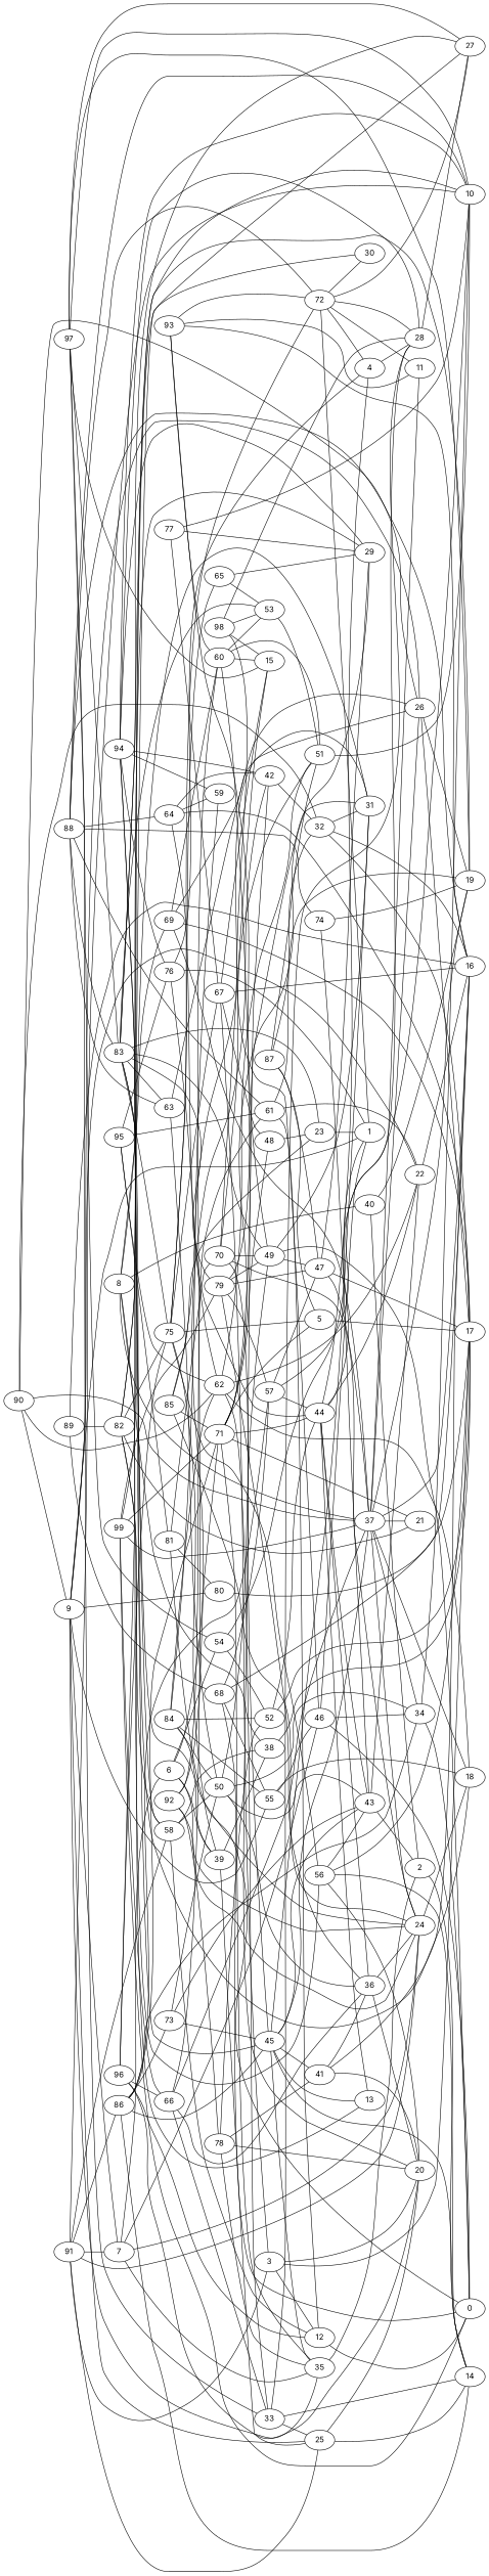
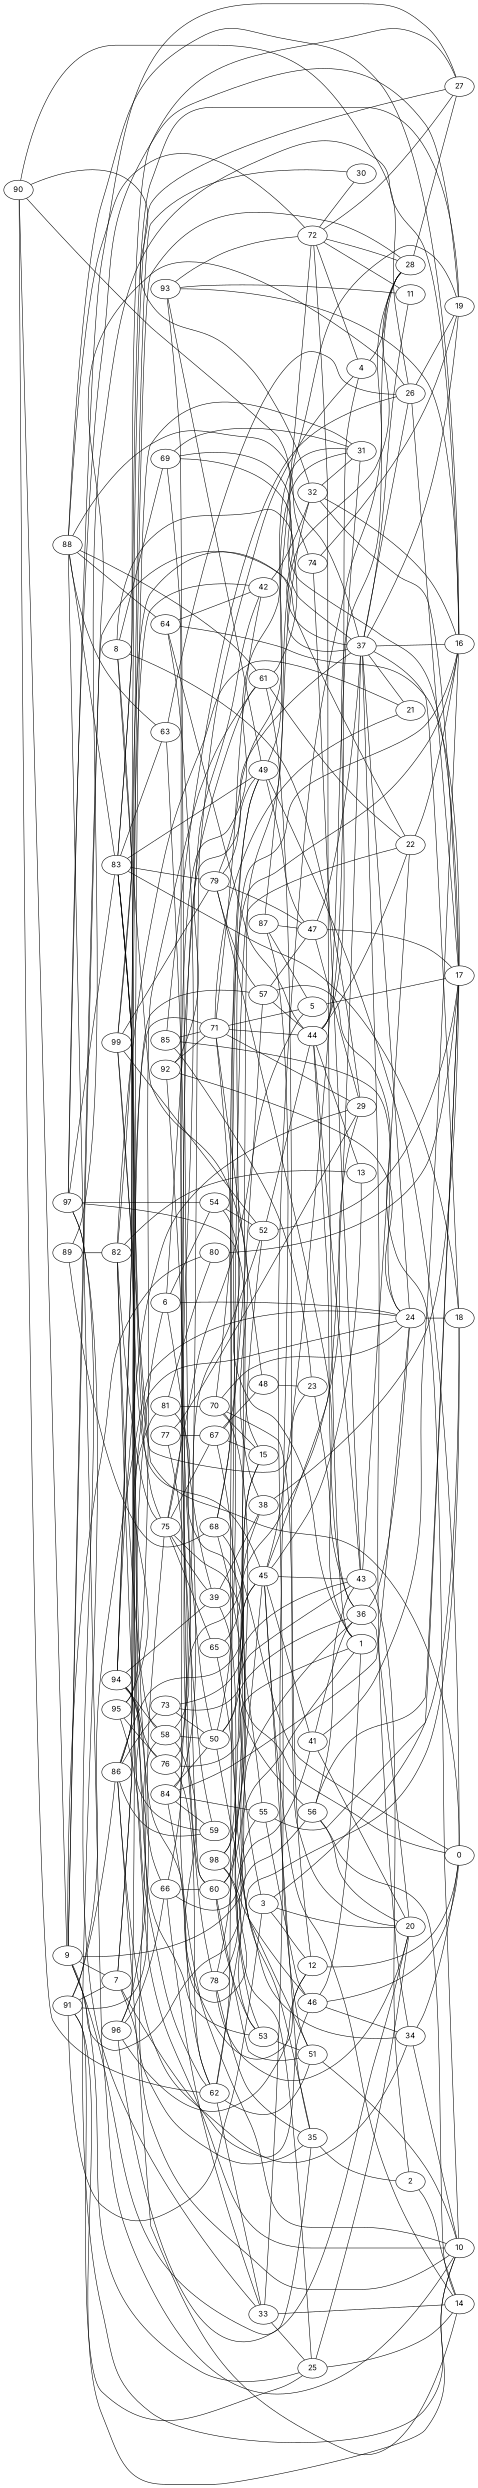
  digraph {
    fontname=Inter
    rankdir=LR
    node [fontname=Inter]
    edge [color=black dir=none fontname=Inter]
    88
    74
    64
    61
    83
    63
    16
    72
    10
    43
    19
    42
    44
    59
    17
    22
    12
    53
    45
    79
    27
    49
    23
    75
    18
    26
    50
    32
    13
    4
    36
    28
    55
    46
    1
    0
    34
    3
    20
    62
    51
    33
    2
    14
    25
    60
    15
    73
    37
    35
    31
    41
    89
    68
    82
    57
    30
    21
    58
    93
    11
    77
    67
    29
    48
    99
    52
    66
    47
-   40
    24
    80
    56
    39
    65
    5
    54
    98
    86
    71
    38
    94
    76
    78
    96
    91
    7
    87
    8
    69
    84
    6
    90
    9
    95
    81
    70
    92
    97
    85
    subgraph sub_1 {
      88
      74
      64
      61
      83
      63
      16
      72
      10
      43
      19
      42
      44
      59
      17
      22
      12
      53
      45
      79
      27
      49
      23
      75
      18
      26
      50
      32
      13
      4
      36
      28
      55
      46
      1
      0
      34
      3
      20
      62
      51
      33
      2
      14
      25
      60
      15
      73
      37
      35
      31
      41
      89
      68
      82
      57
      30
      21
      58
      93
      11
      77
      67
      29
      48
      99
      52
      66
      47
-     40
      24
      80
      56
      39
      65
      5
      54
      98
      86
      71
      38
      94
      76
      78
      96
      91
      7
      87
      8
      69
      84
      6
      90
      9
      95
      81
      70
      92
      97
      85
    }
    88 -> 74
    88 -> 64
    88 -> 61
    88 -> 83
    88 -> 63
    88 -> 16
    88 -> 72
    88 -> 10
    74 -> 43
    74 -> 19
    64 -> 42
    64 -> 44
    64 -> 59
    64 -> 17
    61 -> 19
    61 -> 22
    61 -> 12
    83 -> 63
    83 -> 19
    83 -> 53
    83 -> 45
    83 -> 79
    83 -> 27
    83 -> 49
    83 -> 23
    83 -> 75
    83 -> 18
    63 -> 26
    63 -> 50
    72 -> 27
    72 -> 4
    72 -> 28
    72 -> 1
    72 -> 30
    72 -> 11
    43 -> 22
    43 -> 2
    42 -> 32
    44 -> 43
    44 -> 22
    44 -> 13
    44 -> 4
    44 -> 36
    44 -> 28
    22 -> 16
    12 -> 0
    53 -> 51
    45 -> 43
    45 -> 13
    45 -> 14
    45 -> 37
    45 -> 35
    45 -> 31
    45 -> 41
    79 -> 49
    79 -> 36
    79 -> 31
    79 -> 57
    79 -> 47
    49 -> 0
    49 -> 31
    49 -> 47
    23 -> 1
    75 -> 72
    75 -> 67
    75 -> 56
    75 -> 39
    75 -> 65
    75 -> 5
    26 -> 19
    26 -> 17
    50 -> 43
    50 -> 49
    50 -> 36
    50 -> 34
    32 -> 16
    32 -> 17
    32 -> 31
    4 -> 28
    36 -> 20
    36 -> 24
    28 -> 27
    55 -> 18
    55 -> 46
    46 -> 1
    46 -> 0
    46 -> 34
    34 -> 10
    34 -> 0
    3 -> 17
    3 -> 12
    3 -> 20
    62 -> 22
    62 -> 18
    62 -> 51
    62 -> 33
    51 -> 10
    33 -> 28
    33 -> 14
    33 -> 25
    2 -> 14
    25 -> 20
    25 -> 14
    60 -> 53
    60 -> 45
    60 -> 51
    60 -> 15
    73 -> 43
    73 -> 45
    73 -> 50
    37 -> 16
    37 -> 19
    37 -> 18
    37 -> 26
    37 -> 34
    37 -> 21
    37 -> 11
    37 -> 24
    35 -> 2
    41 -> 16
    41 -> 36
    41 -> 20
    89 -> 16
    89 -> 68
    89 -> 82
    68 -> 16
    68 -> 55
    68 -> 0
    68 -> 57
    82 -> 10
    82 -> 75
    82 -> 13
    82 -> 30
    82 -> 21
    82 -> 58
    57 -> 10
    57 -> 44
    57 -> 47
    58 -> 12
    58 -> 50
    58 -> 38
    93 -> 16
    93 -> 72
    93 -> 49
    93 -> 60
    93 -> 11
    77 -> 10
    77 -> 67
    77 -> 29
    67 -> 16
    67 -> 3
    67 -> 15
    67 -> 48
    48 -> 23
    99 -> 79
    99 -> 27
    99 -> 0
    99 -> 37
-   99 -> 71
+   99 -> 52
    99 -> 66
    52 -> 44
    52 -> 17
    66 -> 36
    66 -> 33
    66 -> 60
    66 -> 37
    47 -> 17
    47 -> 37
    47 -> 29
-   40 -> 19
-   40 -> 2
    24 -> 18
    80 -> 17
    56 -> 43
    56 -> 17
    56 -> 20
    56 -> 14
    39 -> 25
    39 -> 38
    65 -> 53
    65 -> 29
    5 -> 17
    54 -> 1
    54 -> 52
    98 -> 53
    98 -> 28
    98 -> 46
    98 -> 15
+   86 -> 59
    86 -> 45
    86 -> 34
    86 -> 14
    86 -> 73
    86 -> 57
    86 -> 71
    71 -> 42
    71 -> 44
    71 -> 35
    71 -> 21
    71 -> 29
    71 -> 48
    71 -> 5
    38 -> 17
    94 -> 10
    94 -> 42
    94 -> 59
    94 -> 28
    94 -> 58
    94 -> 29
    94 -> 39
    94 -> 76
    76 -> 4
    76 -> 1
    76 -> 62
    78 -> 20
    78 -> 35
    78 -> 41
    78 -> 52
    96 -> 12
    96 -> 75
    96 -> 20
    96 -> 31
    96 -> 66
    91 -> 10
    91 -> 3
    91 -> 25
    91 -> 58
    91 -> 24
    91 -> 86
    91 -> 7
    7 -> 46
    7 -> 35
    7 -> 24
    7 -> 6
    87 -> 32
    87 -> 51
    87 -> 47
    87 -> 5
    8 -> 37
    8 -> 29
-   8 -> 40
    8 -> 56
    8 -> 38
    8 -> 69
    69 -> 17
    69 -> 60
    69 -> 37
    69 -> 31
    84 -> 59
    84 -> 50
    84 -> 55
    84 -> 62
    84 -> 52
    84 -> 24
    6 -> 42
    6 -> 24
    6 -> 39
    6 -> 54
    90 -> 26
    90 -> 32
    90 -> 62
    90 -> 37
    90 -> 9
    9 -> 22
    9 -> 26
    9 -> 55
    9 -> 1
    9 -> 25
    9 -> 35
    9 -> 80
    9 -> 7
    95 -> 61
    95 -> 62
    95 -> 76
    95 -> 81
    81 -> 0
    81 -> 80
    81 -> 70
    70 -> 49
    70 -> 20
    70 -> 51
    70 -> 15
    70 -> 24
    92 -> 61
    92 -> 24
    92 -> 71
    92 -> 78
    97 -> 83
    97 -> 10
    97 -> 19
    97 -> 27
    97 -> 33
    97 -> 15
    97 -> 54
    85 -> 23
    85 -> 26
    85 -> 24
    85 -> 71
  }
